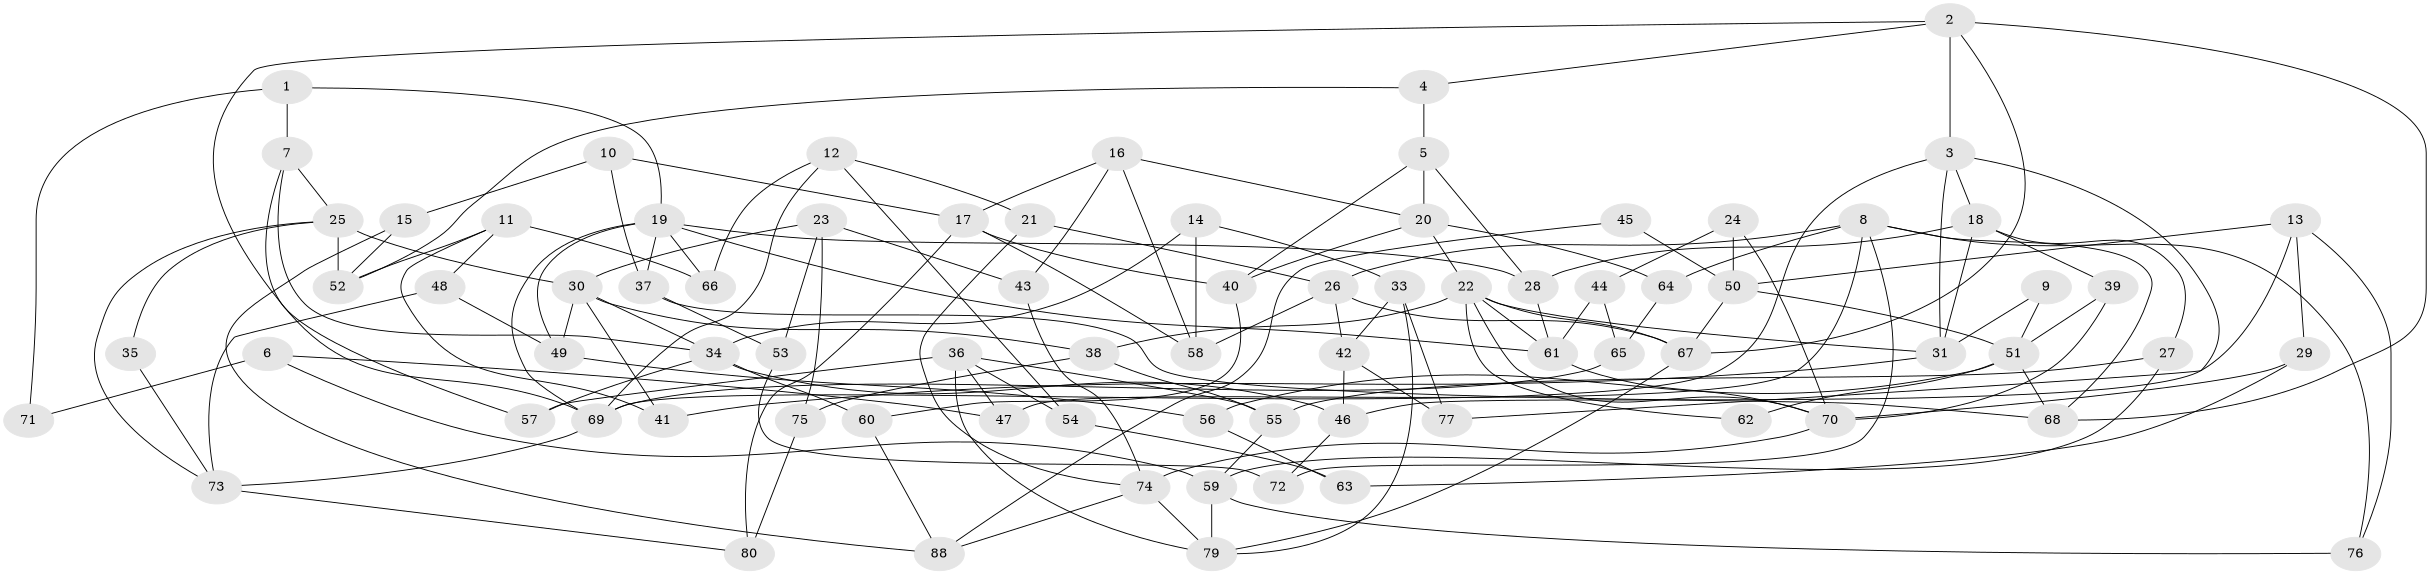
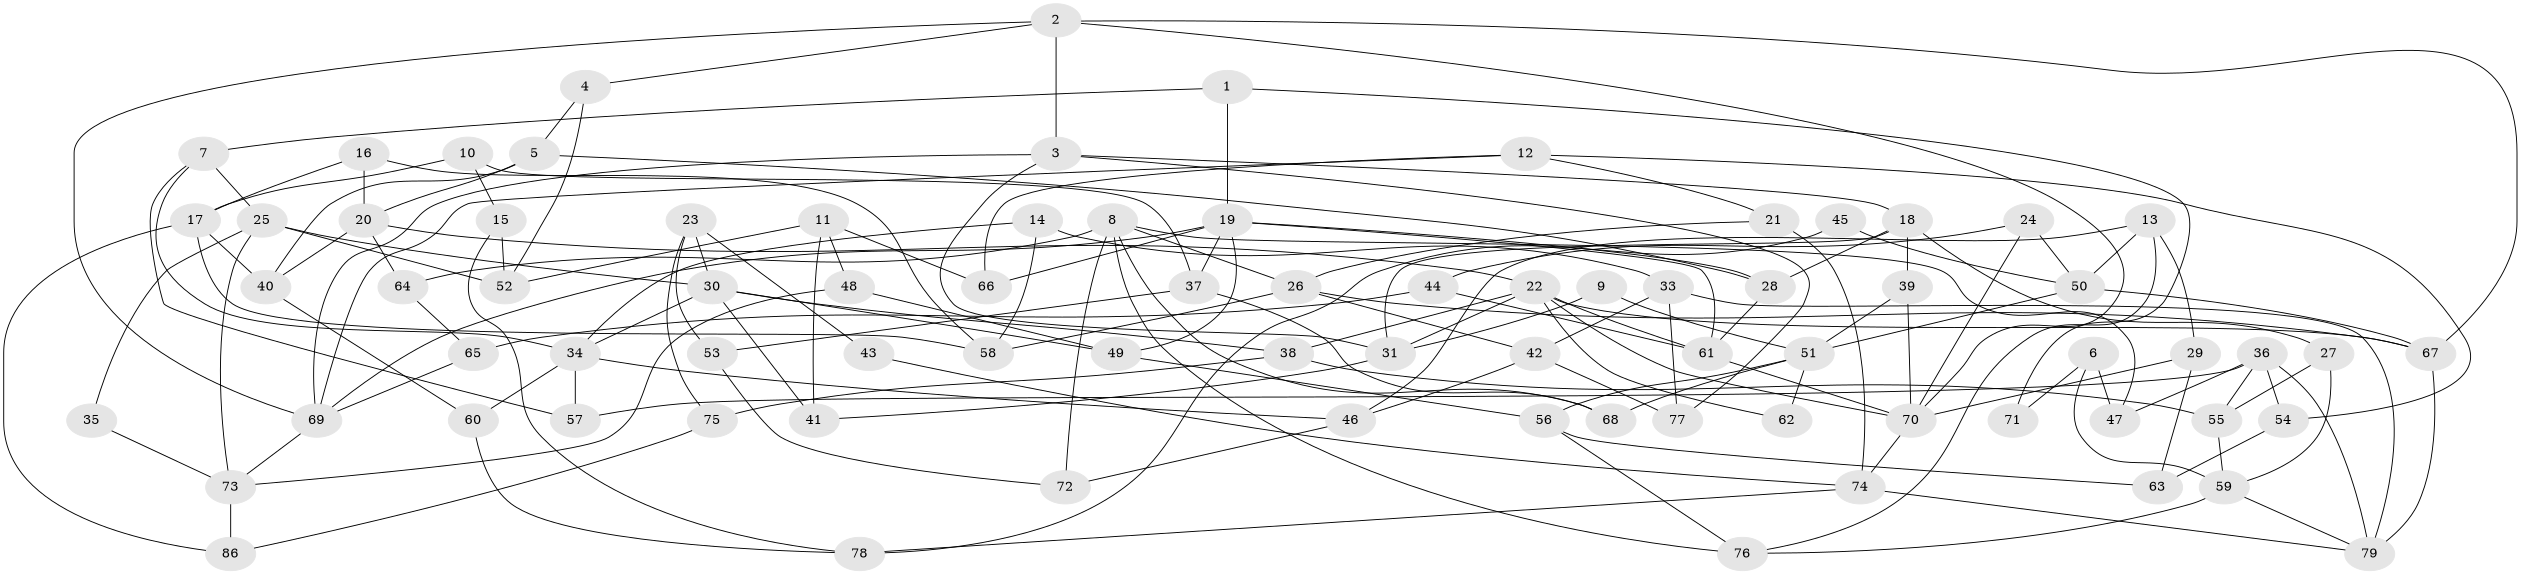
  graph {
    node [color=gray90 style=filled]
    1
    7
    19
    71
    25
    34
    57
    69
    28
    37
    66
    49
    61
    2
    3
    4
    67
    68
    18
    31
    77
    5
    52
    79
    73
    27
    39
    41
    20
    40
    64
    22
    60
    6
    47
    59
    76
    30
    35
    46
    8
    26
    72
    42
    58
    65
    9
    51
    62
    56
    10
    15
    17
-   78 [label=88]
-   80
+   78
+   80 [label=86]
    53
    11
    48
    12
    21
    54
    74
    63
    13
    29
    50
    70
    14
    33
    16
    43
    55
    38
    75
    23
    24
    44
    36
    45
    1 -- 7
    1 -- 19
    1 -- 71
    7 -- 25
    7 -- 34
    7 -- 57
    19 -- 69
    19 -- 28
    19 -- 37
    19 -- 66
    19 -- 49
    19 -- 61
    25 -- 52
    25 -- 73
    25 -- 30
    25 -- 35
    34 -- 57
    34 -- 60
    34 -- 46
    69 -- 73
    28 -- 61
    37 -- 68
    37 -- 53
    49 -- 56
    61 -- 70
    2 -- 69
    2 -- 3
    2 -- 4
    2 -- 67
-   2 -- 68
+   2 -- 70
    3 -- 69
    3 -- 18
    3 -- 31
    3 -- 77
    4 -- 5
    4 -- 52
    67 -- 79
    18 -- 28
    18 -- 31
    18 -- 27
    18 -- 39
    31 -- 41
    5 -- 28
    5 -- 20
    5 -- 40
    73 -- 80
    27 -- 59
    27 -- 55
    39 -- 51
    39 -- 70
    20 -- 40
    20 -- 64
    20 -- 22
    40 -- 60
    64 -- 65
    22 -- 61
    22 -- 67
    22 -- 31
    22 -- 62
    22 -- 70
    22 -- 38
    60 -- 78
    6 -- 71
    6 -- 47
    6 -- 59
    59 -- 79
    59 -- 76
    30 -- 34
    30 -- 49
    30 -- 41
    30 -- 38
    35 -- 73
    46 -- 72
    8 -- 68
    8 -- 64
    8 -- 47
    8 -- 76
    8 -- 26
    8 -- 72
    26 -- 67
    26 -- 42
    26 -- 58
    42 -- 77
    42 -- 46
    65 -- 69
    9 -- 31
    9 -- 51
    51 -- 68
    51 -- 62
    51 -- 56
+   56 -- 76
    56 -- 63
    10 -- 37
    10 -- 15
    10 -- 17
    15 -- 52
    15 -- 78
    17 -- 40
    17 -- 58
    17 -- 80
    53 -- 72
    11 -- 66
    11 -- 52
    11 -- 41
    11 -- 48
    48 -- 49
    48 -- 73
    12 -- 69
    12 -- 66
    12 -- 21
    12 -- 54
    21 -- 26
    21 -- 74
    54 -- 63
    74 -- 79
    74 -- 78
    13 -- 76
    13 -- 46
    13 -- 29
    13 -- 50
    29 -- 63
    29 -- 70
    50 -- 67
    50 -- 51
    70 -- 74
    14 -- 34
    14 -- 58
    14 -- 33
    33 -- 77
    33 -- 79
    33 -- 42
    16 -- 20
    16 -- 58
    16 -- 17
-   16 -- 43
    43 -- 74
    55 -- 59
    38 -- 55
    38 -- 75
    75 -- 80
    23 -- 30
    23 -- 53
    23 -- 43
    23 -- 75
    24 -- 50
    24 -- 70
    24 -- 44
    44 -- 61
    44 -- 65
    36 -- 57
    36 -- 79
    36 -- 47
    36 -- 54
    36 -- 55
    45 -- 78
    45 -- 50
  }
